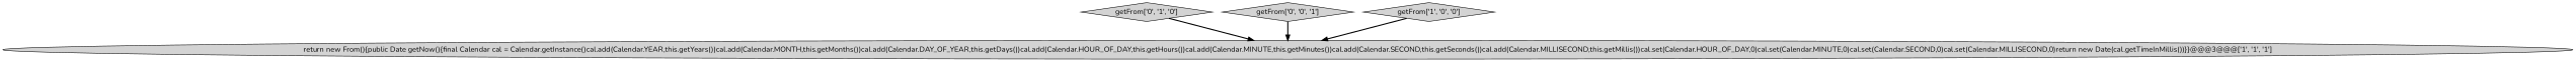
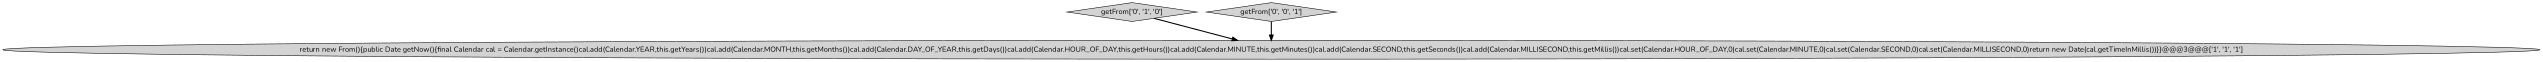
  digraph {
    fontname=Nunito
    node [fillcolor=lightgray shape=diamond style=filled fontname=Nunito]
    edge [style=bold fontname=Nunito]
    n1 [label="getFrom['0', '1', '0']"]
    n2 [label="return new From(){public Date getNow(){final Calendar cal = Calendar.getInstance()cal.add(Calendar.YEAR,this.getYears())cal.add(Calendar.MONTH,this.getMonths())cal.add(Calendar.DAY_OF_YEAR,this.getDays())cal.add(Calendar.HOUR_OF_DAY,this.getHours())cal.add(Calendar.MINUTE,this.getMinutes())cal.add(Calendar.SECOND,this.getSeconds())cal.add(Calendar.MILLISECOND,this.getMillis())cal.set(Calendar.HOUR_OF_DAY,0)cal.set(Calendar.MINUTE,0)cal.set(Calendar.SECOND,0)cal.set(Calendar.MILLISECOND,0)return new Date(cal.getTimeInMillis())}}@@@3@@@['1', '1', '1']" shape=ellipse]
    n3 [label="getFrom['0', '0', '1']"]
-   n4 [label="getFrom['1', '0', '0']"]
    n1 -> n2
    n3 -> n2
-   n4 -> n2
  }
